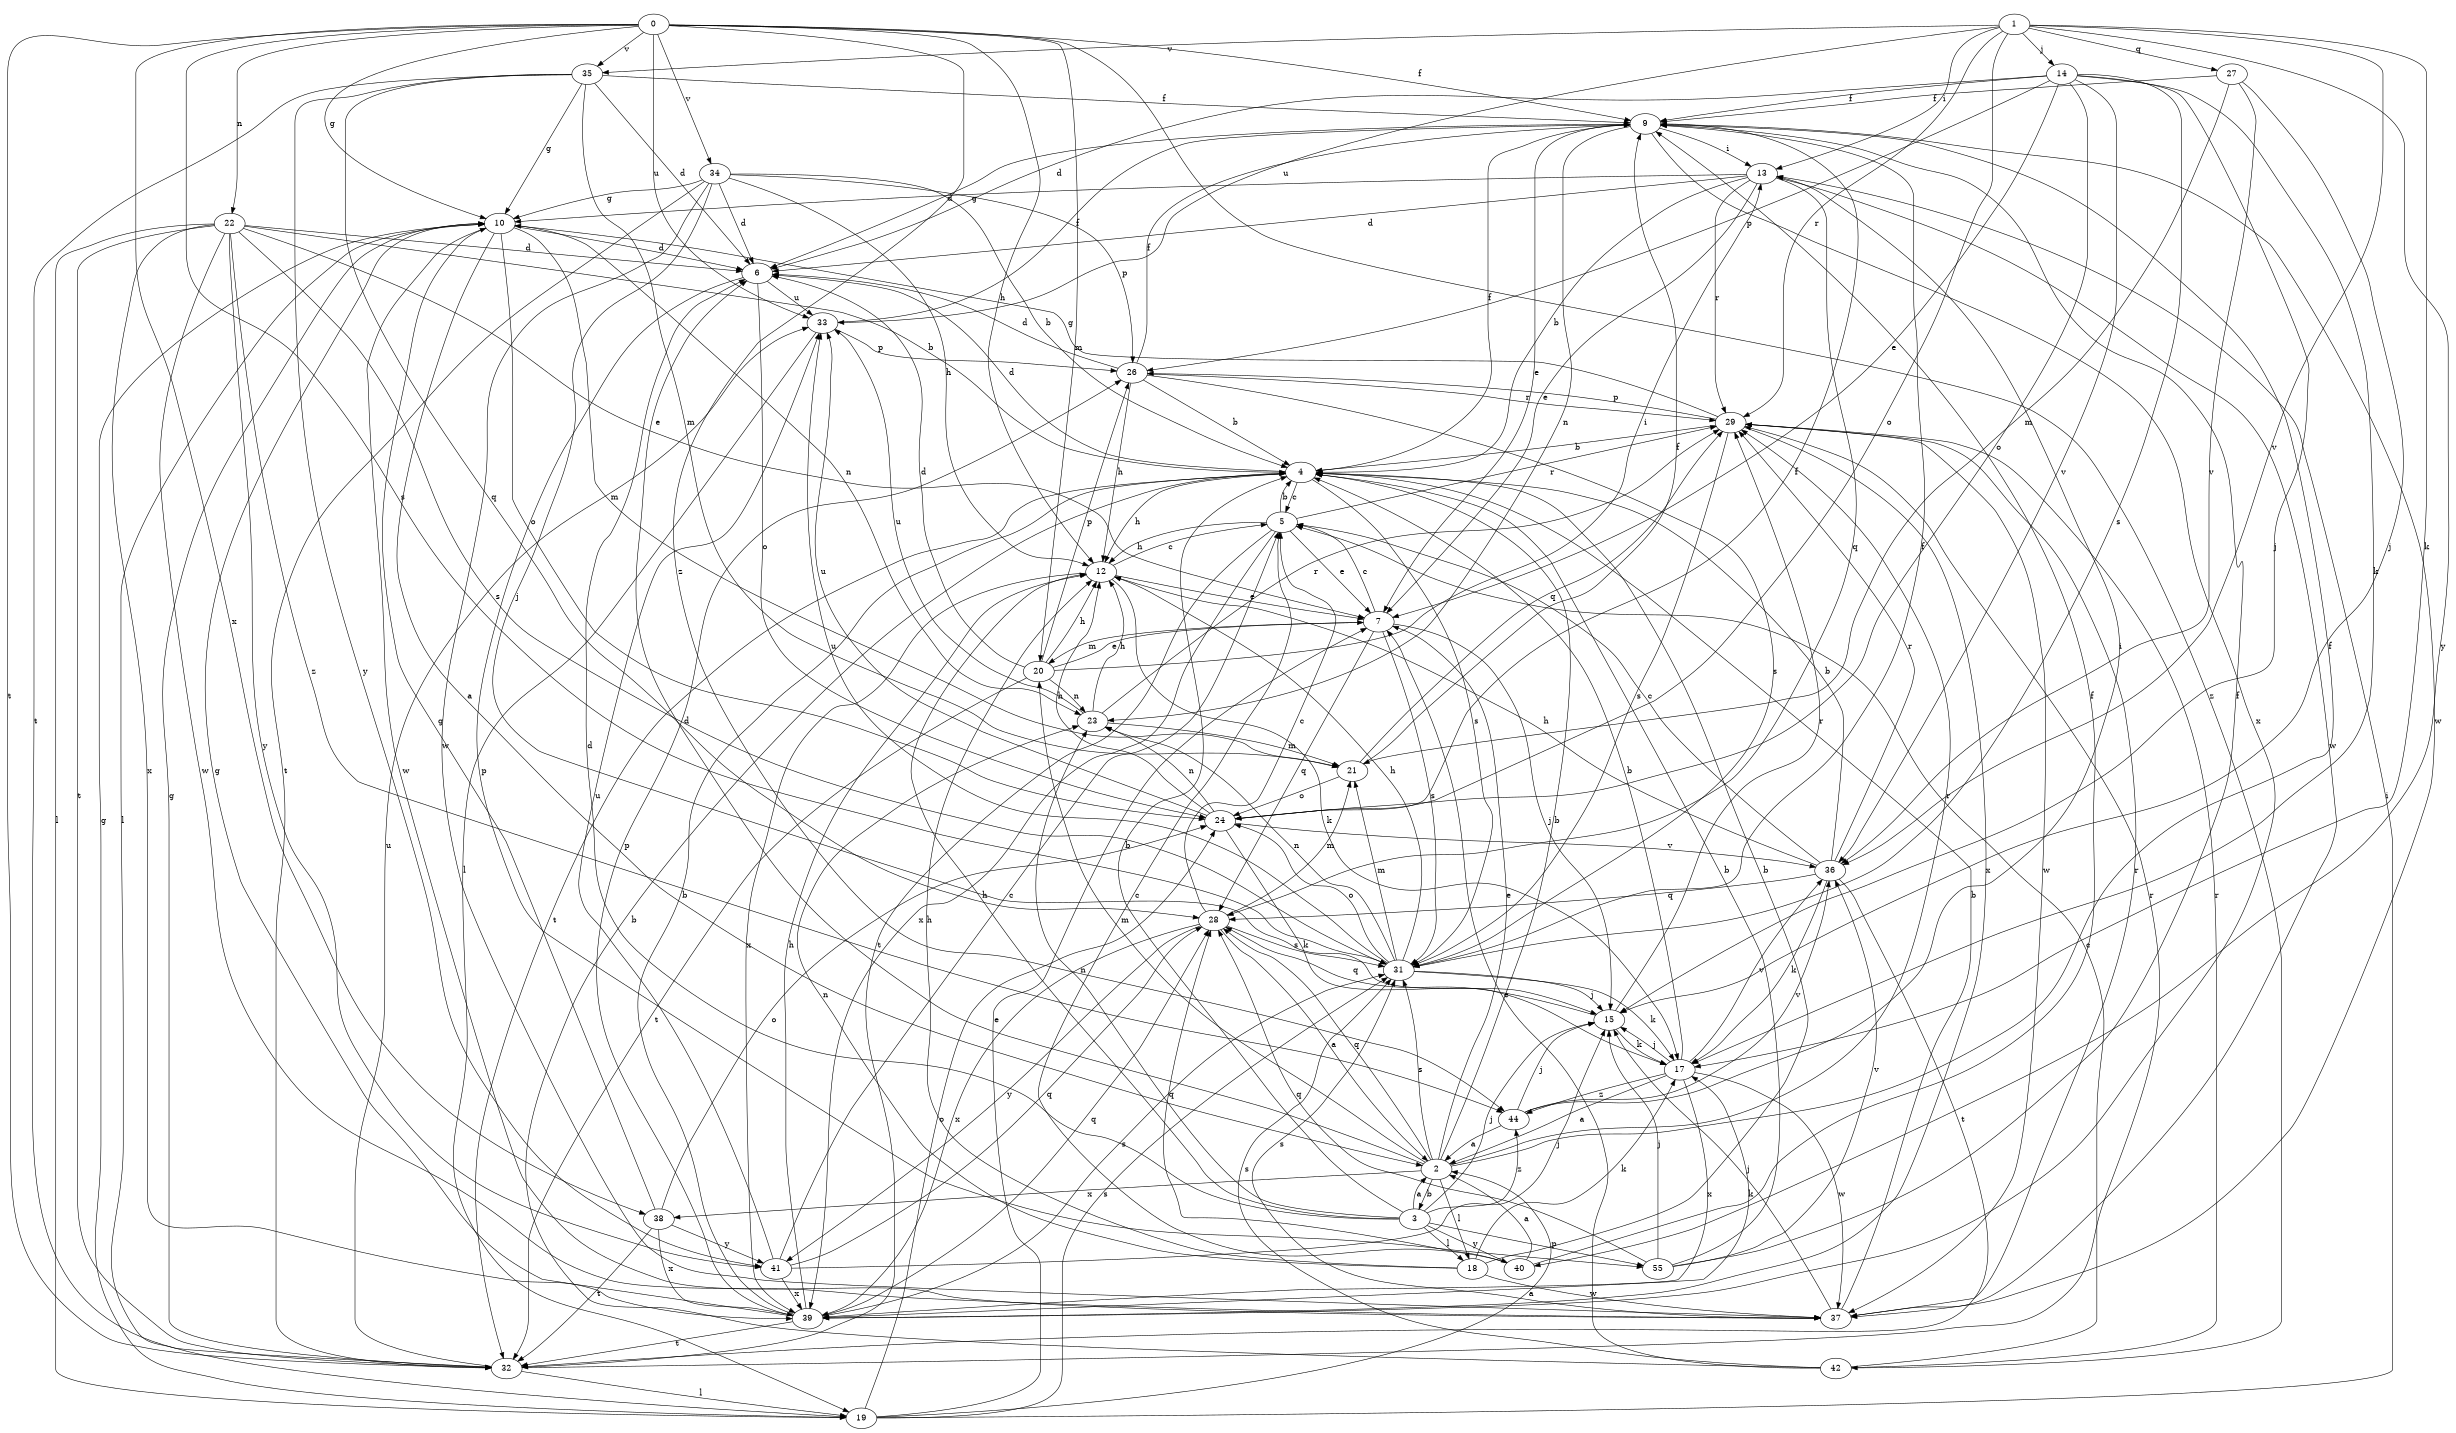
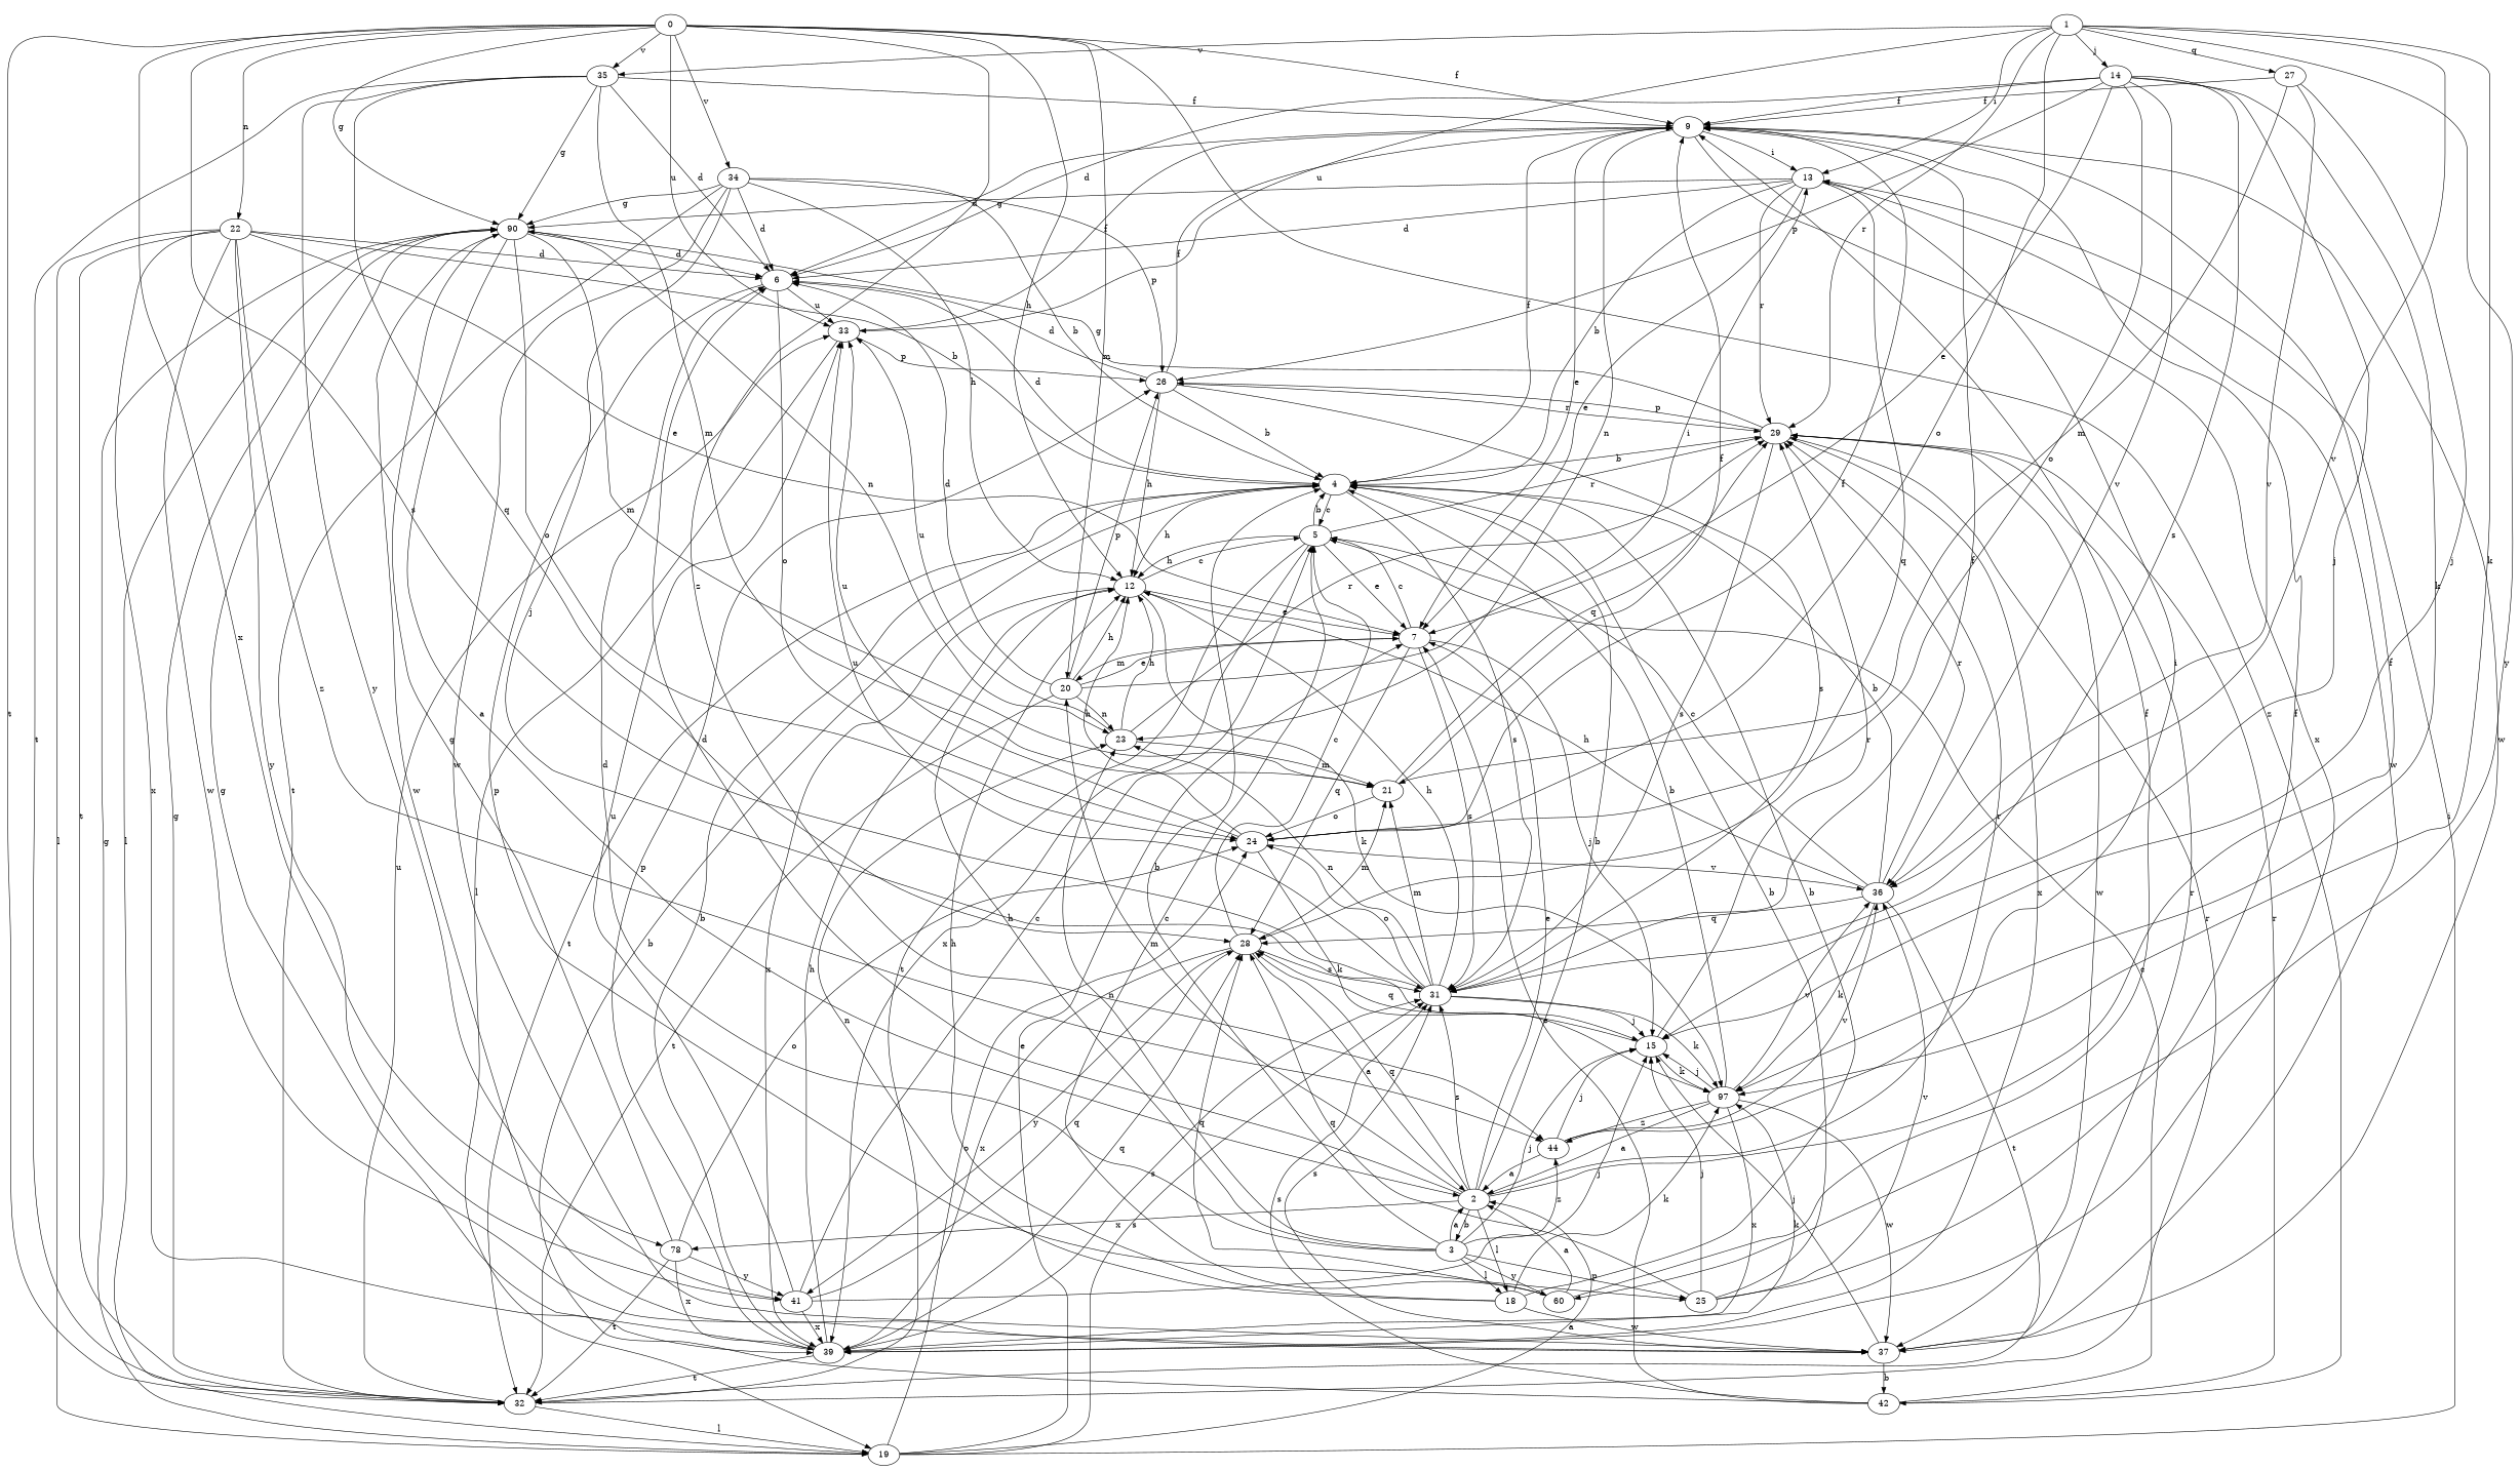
  strict digraph {
    0
    9
-   10
+   10 [label=90]
    12
    20
    22
    31
    32
    33
    34
    35
-   38
+   38 [label=78]
    42
    44
    13
    6
    7
    23
    39
    37
    24
    2
    19
    21
-   17
+   17 [label=97]
    5
    26
    4
    41
    15
    29
    28
    36
    1
    14
    27
-   40
+   40 [label=60]
    3
    18
-   25 [label=55]
+   25
    0 -> 9 [label=f]
    0 -> 10 [label=g]
    0 -> 12 [label=h]
    0 -> 20 [label=m]
    0 -> 22 [label=n]
    0 -> 31 [label=s]
    0 -> 32 [label=t]
    0 -> 33 [label=u]
    0 -> 34 [label=v]
    0 -> 35 [label=v]
    0 -> 38 [label=x]
    0 -> 42 [label=z]
    0 -> 44 [label=z]
    9 -> 13 [label=i]
    9 -> 6 [label=d]
    9 -> 7 [label=e]
    9 -> 23 [label=n]
    9 -> 39 [label=x]
    9 -> 37 [label=w]
    10 -> 6 [label=d]
    10 -> 23 [label=n]
    10 -> 37 [label=w]
    10 -> 24 [label=o]
    10 -> 2 [label=a]
    10 -> 19 [label=l]
    10 -> 21 [label=m]
    12 -> 7 [label=e]
    12 -> 39 [label=x]
    12 -> 17 [label=k]
    12 -> 5 [label=c]
    20 -> 12 [label=h]
    20 -> 32 [label=t]
    20 -> 13 [label=i]
    20 -> 6 [label=d]
    20 -> 7 [label=e]
    20 -> 23 [label=n]
    20 -> 26 [label=p]
-   22 -> 31 [label=s]
    22 -> 32 [label=t]
    22 -> 44 [label=z]
    22 -> 6 [label=d]
    22 -> 7 [label=e]
    22 -> 39 [label=x]
    22 -> 37 [label=w]
    22 -> 19 [label=l]
    22 -> 4 [label=b]
    22 -> 41 [label=y]
    31 -> 9 [label=f]
    31 -> 12 [label=h]
    31 -> 33 [label=u]
    31 -> 23 [label=n]
    31 -> 24 [label=o]
    31 -> 21 [label=m]
    31 -> 17 [label=k]
    31 -> 15 [label=j]
    32 -> 10 [label=g]
    32 -> 33 [label=u]
    32 -> 19 [label=l]
    32 -> 29 [label=r]
    33 -> 9 [label=f]
    33 -> 19 [label=l]
    33 -> 26 [label=p]
    34 -> 10 [label=g]
    34 -> 12 [label=h]
    34 -> 32 [label=t]
    34 -> 6 [label=d]
    34 -> 37 [label=w]
    34 -> 26 [label=p]
    34 -> 4 [label=b]
    34 -> 15 [label=j]
    35 -> 9 [label=f]
    35 -> 10 [label=g]
    35 -> 32 [label=t]
    35 -> 6 [label=d]
    35 -> 21 [label=m]
    35 -> 41 [label=y]
    35 -> 28 [label=q]
    38 -> 10 [label=g]
    38 -> 32 [label=t]
    38 -> 39 [label=x]
    38 -> 24 [label=o]
    38 -> 41 [label=y]
    42 -> 31 [label=s]
    42 -> 7 [label=e]
    42 -> 5 [label=c]
    42 -> 4 [label=b]
    42 -> 29 [label=r]
    44 -> 13 [label=i]
    44 -> 2 [label=a]
    44 -> 15 [label=j]
    44 -> 36 [label=v]
    13 -> 10 [label=g]
    13 -> 6 [label=d]
    13 -> 7 [label=e]
    13 -> 37 [label=w]
    13 -> 4 [label=b]
    13 -> 29 [label=r]
    13 -> 28 [label=q]
    6 -> 33 [label=u]
    6 -> 24 [label=o]
    6 -> 25 [label=p]
    7 -> 20 [label=m]
    7 -> 31 [label=s]
    7 -> 5 [label=c]
    7 -> 15 [label=j]
    7 -> 28 [label=q]
    23 -> 12 [label=h]
    23 -> 33 [label=u]
    23 -> 21 [label=m]
    23 -> 29 [label=r]
    39 -> 10 [label=g]
    39 -> 12 [label=h]
    39 -> 31 [label=s]
    39 -> 32 [label=t]
    39 -> 17 [label=k]
    39 -> 26 [label=p]
    39 -> 4 [label=b]
    39 -> 28 [label=q]
    37 -> 31 [label=s]
-   37 -> 4 [label=b]
+   37 -> 42 [label=b]
    37 -> 15 [label=j]
    37 -> 29 [label=r]
    24 -> 9 [label=f]
    24 -> 12 [label=h]
    24 -> 33 [label=u]
-   24 -> 23 [label=n]
    24 -> 17 [label=k]
    24 -> 36 [label=v]
    2 -> 9 [label=f]
    2 -> 20 [label=m]
    2 -> 31 [label=s]
    2 -> 38 [label=x]
    2 -> 6 [label=d]
    2 -> 7 [label=e]
    2 -> 4 [label=b]
    2 -> 29 [label=r]
    2 -> 28 [label=q]
    2 -> 3 [label=b]
    2 -> 18 [label=l]
    19 -> 10 [label=g]
    19 -> 31 [label=s]
    19 -> 13 [label=i]
    19 -> 7 [label=e]
    19 -> 24 [label=o]
    19 -> 2 [label=a]
    21 -> 9 [label=f]
    21 -> 24 [label=o]
    21 -> 29 [label=q]
    17 -> 44 [label=z]
    17 -> 39 [label=x]
    17 -> 37 [label=w]
    17 -> 2 [label=a]
    17 -> 4 [label=b]
    17 -> 15 [label=j]
    17 -> 36 [label=v]
    5 -> 12 [label=h]
    5 -> 32 [label=t]
    5 -> 7 [label=e]
    5 -> 39 [label=x]
    5 -> 4 [label=b]
    5 -> 29 [label=r]
    26 -> 9 [label=f]
    26 -> 12 [label=h]
    26 -> 31 [label=s]
    26 -> 6 [label=d]
    26 -> 4 [label=b]
    26 -> 29 [label=r]
    4 -> 9 [label=f]
    4 -> 12 [label=h]
    4 -> 31 [label=s]
    4 -> 32 [label=t]
    4 -> 6 [label=d]
    4 -> 5 [label=c]
    41 -> 33 [label=u]
    41 -> 39 [label=x]
    41 -> 5 [label=c]
    41 -> 15 [label=j]
    41 -> 28 [label=q]
    15 -> 17 [label=k]
    15 -> 29 [label=r]
    15 -> 28 [label=q]
    29 -> 10 [label=g]
    29 -> 31 [label=s]
    29 -> 39 [label=x]
    29 -> 37 [label=w]
    29 -> 26 [label=p]
    29 -> 4 [label=b]
    28 -> 31 [label=s]
    28 -> 39 [label=x]
    28 -> 2 [label=a]
    28 -> 21 [label=m]
    28 -> 5 [label=c]
    28 -> 41 [label=y]
    36 -> 12 [label=h]
    36 -> 32 [label=t]
    36 -> 17 [label=k]
    36 -> 5 [label=c]
    36 -> 4 [label=b]
    36 -> 29 [label=r]
    36 -> 28 [label=q]
    1 -> 33 [label=u]
    1 -> 35 [label=v]
    1 -> 13 [label=i]
    1 -> 24 [label=o]
    1 -> 17 [label=k]
    1 -> 29 [label=r]
    1 -> 36 [label=v]
    1 -> 14 [label=j]
    1 -> 27 [label=q]
    1 -> 40 [label=y]
    14 -> 9 [label=f]
    14 -> 31 [label=s]
    14 -> 6 [label=d]
    14 -> 7 [label=e]
    14 -> 24 [label=o]
    14 -> 17 [label=k]
    14 -> 26 [label=p]
    14 -> 15 [label=j]
    14 -> 36 [label=v]
    27 -> 9 [label=f]
    27 -> 21 [label=m]
    27 -> 15 [label=j]
    27 -> 36 [label=v]
    40 -> 9 [label=f]
    40 -> 2 [label=a]
    40 -> 5 [label=c]
    40 -> 28 [label=q]
    3 -> 12 [label=h]
    3 -> 44 [label=z]
    3 -> 6 [label=d]
    3 -> 23 [label=n]
    3 -> 2 [label=a]
    3 -> 4 [label=b]
    3 -> 15 [label=j]
    3 -> 40 [label=y]
    3 -> 18 [label=l]
    3 -> 25 [label=p]
    18 -> 12 [label=h]
    18 -> 23 [label=n]
    18 -> 37 [label=w]
    18 -> 17 [label=k]
    18 -> 4 [label=b]
    25 -> 9 [label=f]
    25 -> 4 [label=b]
    25 -> 15 [label=j]
    25 -> 28 [label=q]
    25 -> 36 [label=v]
  }
